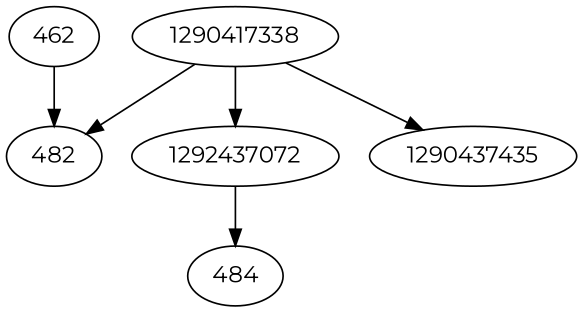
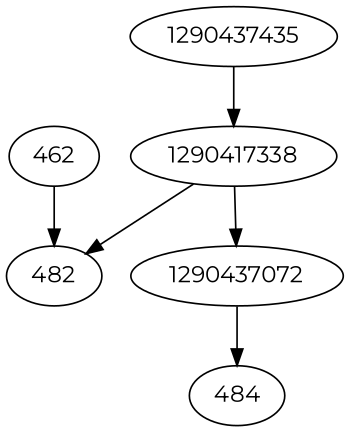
  strict digraph {
    fontname=Montserrat
    node [fontname=Montserrat]
    edge [fontname=Montserrat]
    462
    482
    1290417338
-   1290437072 [label=1292437072]
+   1290437072
    1290437435
    484
    462 -> 482
    1290417338 -> 482
    1290417338 -> 1290437072
-   1290417338 -> 1290437435
+   1290437435 -> 1290417338
    1290437072 -> 484
  }
